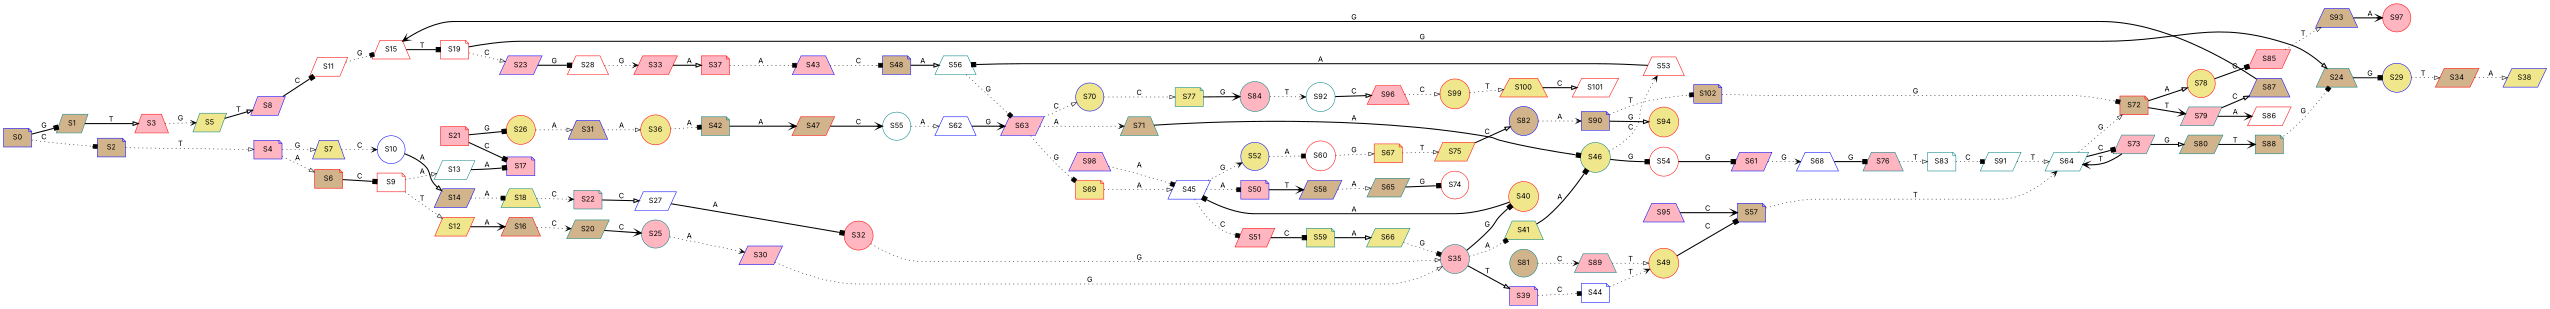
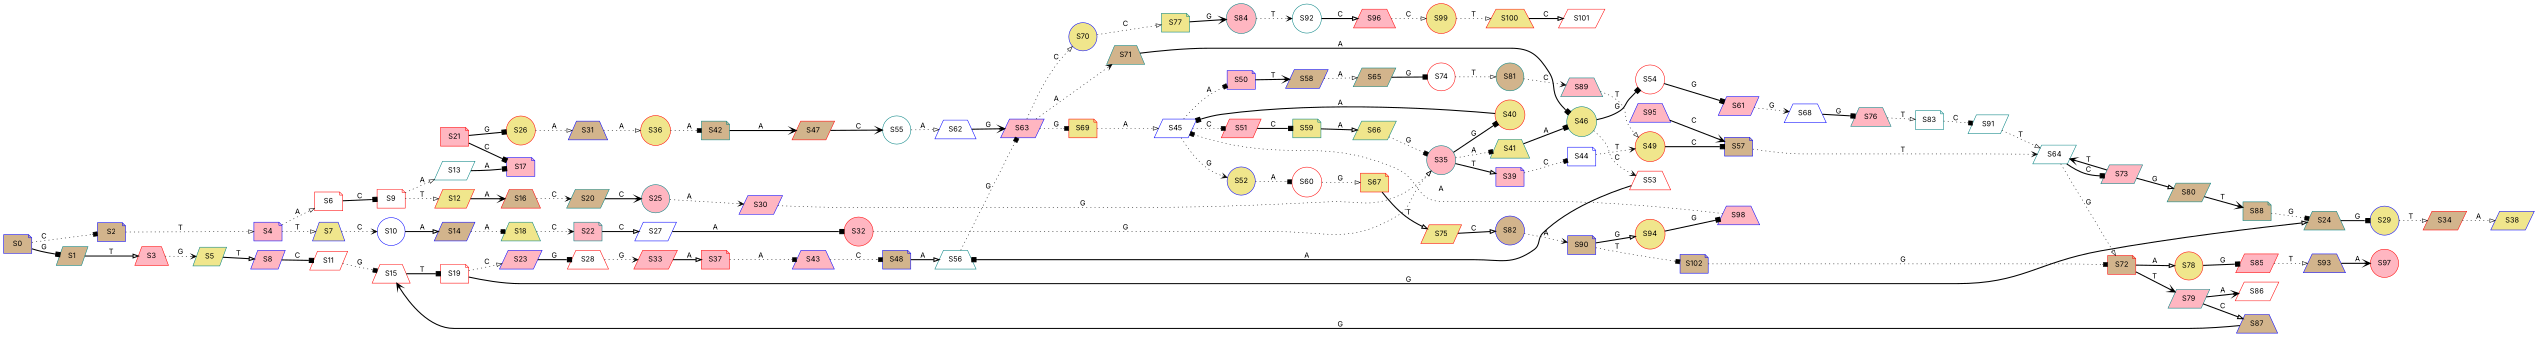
  strict digraph {
    fontname=Inter
    rankdir=LR
    node [color=red fillcolor=lightpink fontname=Inter shape=parallelogram style=filled]
    edge [arrowhead=box fontname=Inter style=dotted]
    S0 [color=blue fillcolor=tan shape=note]
    S1 [color=teal fillcolor=tan]
    S2 [color=blue fillcolor=tan shape=note]
    S3 [shape=trapezium]
    S4 [color=blue shape=note]
    S5 [color=teal fillcolor=khaki]
-   S6 [fillcolor=tan shape=note]
+   S6 [fillcolor=white shape=note]
    S7 [color=blue fillcolor=khaki shape=trapezium]
    S8 [color=blue]
    S9 [fillcolor=white shape=note]
    S10 [color=blue fillcolor=white shape=circle]
    S11 [fillcolor=white]
    S12 [fillcolor=khaki]
    S13 [color=teal fillcolor=white]
    S14 [color=blue fillcolor=tan]
    S15 [fillcolor=white shape=trapezium]
    S16 [fillcolor=tan shape=trapezium]
    S17 [color=blue shape=note]
    S18 [color=teal fillcolor=khaki shape=trapezium]
    S19 [fillcolor=white shape=note]
    S20 [color=teal fillcolor=tan]
    S22 [color=teal shape=note]
    S23 [color=blue]
    S24 [color=teal fillcolor=tan shape=trapezium]
    S25 [color=teal shape=circle]
    S21 [shape=note]
    S26 [fillcolor=khaki shape=circle]
    S27 [color=blue fillcolor=white]
    S28 [fillcolor=white shape=trapezium]
    S29 [color=blue fillcolor=khaki shape=circle]
    S30 [color=blue]
    S31 [color=blue fillcolor=tan shape=trapezium]
    S32 [shape=circle]
    S33
    S34 [fillcolor=tan]
    S35 [color=teal shape=circle]
    S36 [fillcolor=khaki shape=circle]
    S37 [shape=note]
    S38 [color=blue fillcolor=khaki]
    S39 [color=blue shape=note]
    S40 [fillcolor=khaki shape=circle]
    S41 [color=teal fillcolor=khaki shape=trapezium]
    S42 [color=teal fillcolor=tan shape=note]
    S43 [color=blue shape=trapezium]
    S44 [color=blue fillcolor=white shape=note]
    S45 [color=blue fillcolor=white]
    S46 [color=teal fillcolor=khaki shape=circle]
    S47 [fillcolor=tan]
    S48 [color=blue fillcolor=tan shape=note]
    S49 [fillcolor=khaki shape=circle]
    S50 [color=blue shape=note]
    S51
    S52 [color=blue fillcolor=khaki shape=circle]
    S53 [fillcolor=white shape=trapezium]
    S54 [fillcolor=white shape=circle]
    S55 [color=teal fillcolor=white shape=circle]
    S56 [color=teal fillcolor=white shape=trapezium]
    S57 [color=blue fillcolor=tan shape=note]
    S58 [color=blue fillcolor=tan]
    S59 [color=teal fillcolor=khaki shape=note]
    S60 [fillcolor=white shape=circle]
    S61 [color=blue]
    S62 [color=blue fillcolor=white shape=trapezium]
    S63 [color=blue]
    S64 [color=teal fillcolor=white]
    S65 [color=teal fillcolor=tan]
    S66 [color=teal fillcolor=khaki]
    S67 [fillcolor=khaki shape=note]
    S68 [color=blue fillcolor=white shape=trapezium]
    S69 [fillcolor=khaki shape=note]
    S70 [color=blue fillcolor=khaki shape=circle]
    S71 [color=teal fillcolor=tan shape=trapezium]
    S72 [fillcolor=tan shape=note]
    S73 [color=teal]
    S74 [fillcolor=white shape=circle]
    S75 [fillcolor=khaki]
    S76 [color=teal shape=trapezium]
    S77 [color=teal fillcolor=khaki shape=note]
    S78 [fillcolor=khaki shape=circle]
    S79 [color=teal]
    S80 [color=teal fillcolor=tan]
    S81 [color=teal fillcolor=tan shape=circle]
    S82 [color=blue fillcolor=tan shape=circle]
    S83 [color=teal fillcolor=white shape=note]
    S84 [color=teal shape=circle]
    S85
    S86 [fillcolor=white]
    S87 [color=blue fillcolor=tan shape=trapezium]
    S88 [color=teal fillcolor=tan shape=note]
    S89 [color=teal shape=trapezium]
    S90 [color=blue fillcolor=tan shape=note]
    S91 [color=teal fillcolor=white]
    S92 [color=teal fillcolor=white shape=circle]
    S93 [color=blue fillcolor=tan shape=trapezium]
    S94 [fillcolor=khaki shape=circle]
    S102 [color=blue fillcolor=tan shape=note]
    S96 [shape=trapezium]
    S97 [shape=circle]
    S98 [color=blue shape=trapezium]
    S95 [color=blue shape=trapezium]
    S99 [fillcolor=khaki shape=circle]
    S100 [fillcolor=khaki shape=trapezium]
    S101 [fillcolor=white]
    S0 -> S1 [label=G style=bold]
    S0 -> S2 [label=C]
    S1 -> S3 [arrowhead=onormal label=T style=bold]
    S2 -> S4 [arrowhead=onormal label=T]
    S3 -> S5 [arrowhead=vee label=G]
    S4 -> S6 [arrowhead=onormal label=A]
-   S4 -> S7 [arrowhead=onormal label=G]
+   S4 -> S7 [arrowhead=onormal label=T]
    S5 -> S8 [arrowhead=onormal label=T style=bold]
    S6 -> S9 [label=C style=bold]
    S7 -> S10 [arrowhead=vee label=C]
    S8 -> S11 [label=C style=bold]
    S9 -> S12 [arrowhead=onormal label=T]
    S9 -> S13 [arrowhead=onormal label=A]
    S10 -> S14 [arrowhead=onormal label=A style=bold]
    S11 -> S15 [label=G]
    S12 -> S16 [arrowhead=vee label=A style=bold]
    S13 -> S17 [label=A style=bold]
    S14 -> S18 [label=A]
    S15 -> S19 [label=T style=bold]
    S16 -> S20 [arrowhead=vee label=C]
    S18 -> S22 [arrowhead=vee label=C]
    S19 -> S23 [arrowhead=onormal label=C]
    S19 -> S24 [arrowhead=onormal label=G style=bold]
    S20 -> S25 [arrowhead=vee label=C style=bold]
    S22 -> S27 [arrowhead=onormal label=C style=bold]
    S23 -> S28 [label=G style=bold]
    S24 -> S29 [label=G style=bold]
    S25 -> S30 [arrowhead=vee label=A]
    S21 -> S17 [label=C style=bold]
    S21 -> S26 [label=G style=bold]
    S26 -> S31 [arrowhead=onormal label=A]
    S27 -> S32 [label=A style=bold]
    S28 -> S33 [arrowhead=vee label=G]
    S29 -> S34 [arrowhead=onormal label=T]
    S30 -> S35 [arrowhead=onormal label=G]
    S31 -> S36 [arrowhead=onormal label=A]
    S32 -> S35 [arrowhead=onormal label=G]
    S33 -> S37 [arrowhead=onormal label=A style=bold]
    S34 -> S38 [arrowhead=onormal label=A]
    S35 -> S39 [arrowhead=onormal label=T style=bold]
    S35 -> S40 [label=G style=bold]
    S35 -> S41 [label=A]
    S36 -> S42 [label=A]
    S37 -> S43 [label=A]
    S39 -> S44 [label=C]
    S40 -> S45 [label=A style=bold]
    S41 -> S46 [label=A style=bold]
    S42 -> S47 [arrowhead=vee label=A style=bold]
    S43 -> S48 [label=C]
    S44 -> S49 [arrowhead=vee label=T]
    S45 -> S50 [label=A]
    S45 -> S51 [label=C]
    S45 -> S52 [arrowhead=vee label=G]
    S46 -> S53 [arrowhead=vee label=C]
    S46 -> S54 [label=G style=bold]
    S47 -> S55 [arrowhead=vee label=C style=bold]
    S48 -> S56 [arrowhead=onormal label=A style=bold]
    S49 -> S57 [label=C style=bold]
    S50 -> S58 [arrowhead=vee label=T style=bold]
    S51 -> S59 [label=C style=bold]
    S52 -> S60 [label=A]
    S53 -> S56 [label=A style=bold]
    S54 -> S61 [label=G style=bold]
    S55 -> S62 [arrowhead=onormal label=A]
    S56 -> S63 [label=G]
    S57 -> S64 [arrowhead=vee label=T]
    S58 -> S65 [arrowhead=onormal label=A]
    S59 -> S66 [arrowhead=onormal label=A style=bold]
    S60 -> S67 [arrowhead=onormal label=G]
    S61 -> S68 [arrowhead=vee label=G]
    S62 -> S63 [arrowhead=vee label=G style=bold]
    S63 -> S69 [label=G]
    S63 -> S70 [arrowhead=onormal label=C]
    S63 -> S71 [arrowhead=vee label=A]
    S64 -> S72 [arrowhead=onormal label=G]
    S64 -> S73 [label=C style=bold]
    S65 -> S74 [label=G style=bold]
    S66 -> S35 [label=G]
-   S67 -> S75 [arrowhead=onormal label=T]
+   S67 -> S75 [arrowhead=onormal label=T style=bold]
    S68 -> S76 [label=G style=bold]
    S69 -> S45 [arrowhead=onormal label=A]
    S70 -> S77 [arrowhead=onormal label=C]
    S71 -> S46 [label=A style=bold]
    S72 -> S78 [arrowhead=onormal label=A style=bold]
    S72 -> S79 [arrowhead=vee label=T style=bold]
    S73 -> S64 [arrowhead=vee label=T style=bold]
    S73 -> S80 [arrowhead=onormal label=G style=bold]
+   S74 -> S81 [arrowhead=onormal label=T]
    S75 -> S82 [arrowhead=onormal label=C style=bold]
    S76 -> S83 [arrowhead=onormal label=T]
    S77 -> S84 [arrowhead=vee label=G style=bold]
    S78 -> S85 [label=G style=bold]
    S79 -> S86 [arrowhead=vee label=A style=bold]
    S79 -> S87 [arrowhead=onormal label=C style=bold]
    S80 -> S88 [arrowhead=vee label=T style=bold]
    S81 -> S89 [arrowhead=vee label=C]
    S82 -> S90 [arrowhead=vee label=A]
    S83 -> S91 [label=C]
    S84 -> S92 [arrowhead=vee label=T]
    S85 -> S93 [arrowhead=onormal label=T]
    S87 -> S15 [arrowhead=vee label=G style=bold]
    S88 -> S24 [label=G]
    S89 -> S49 [arrowhead=onormal label=T]
    S90 -> S94 [arrowhead=onormal label=G style=bold]
    S90 -> S102 [label=T]
    S91 -> S64 [arrowhead=onormal label=T]
    S92 -> S96 [arrowhead=onormal label=C style=bold]
    S93 -> S97 [arrowhead=vee label=A style=bold]
+   S94 -> S98 [label=G style=bold]
    S102 -> S72 [label=G]
    S96 -> S99 [arrowhead=onormal label=C]
    S98 -> S45 [label=A]
    S95 -> S57 [arrowhead=vee label=C style=bold]
    S99 -> S100 [arrowhead=onormal label=T]
    S100 -> S101 [arrowhead=onormal label=C style=bold]
  }
